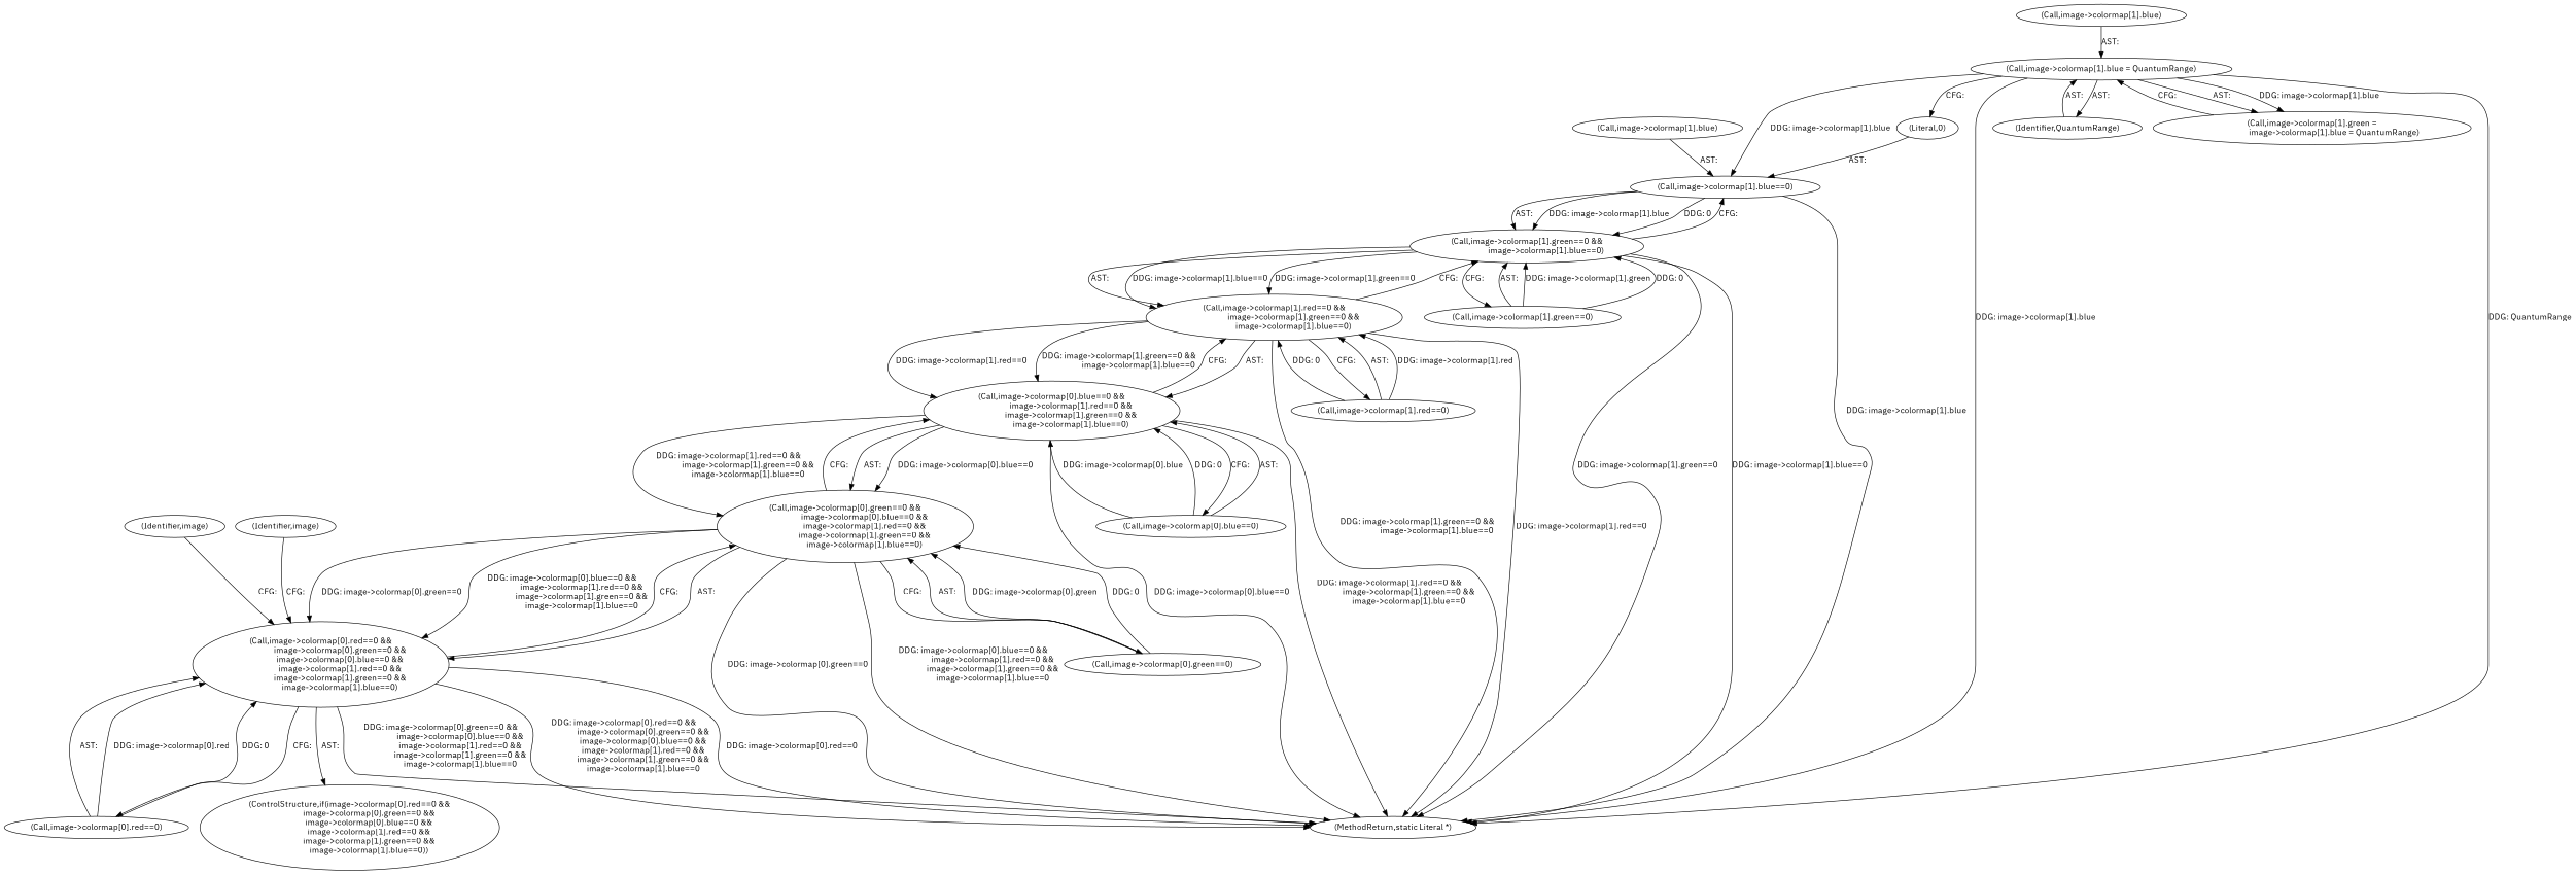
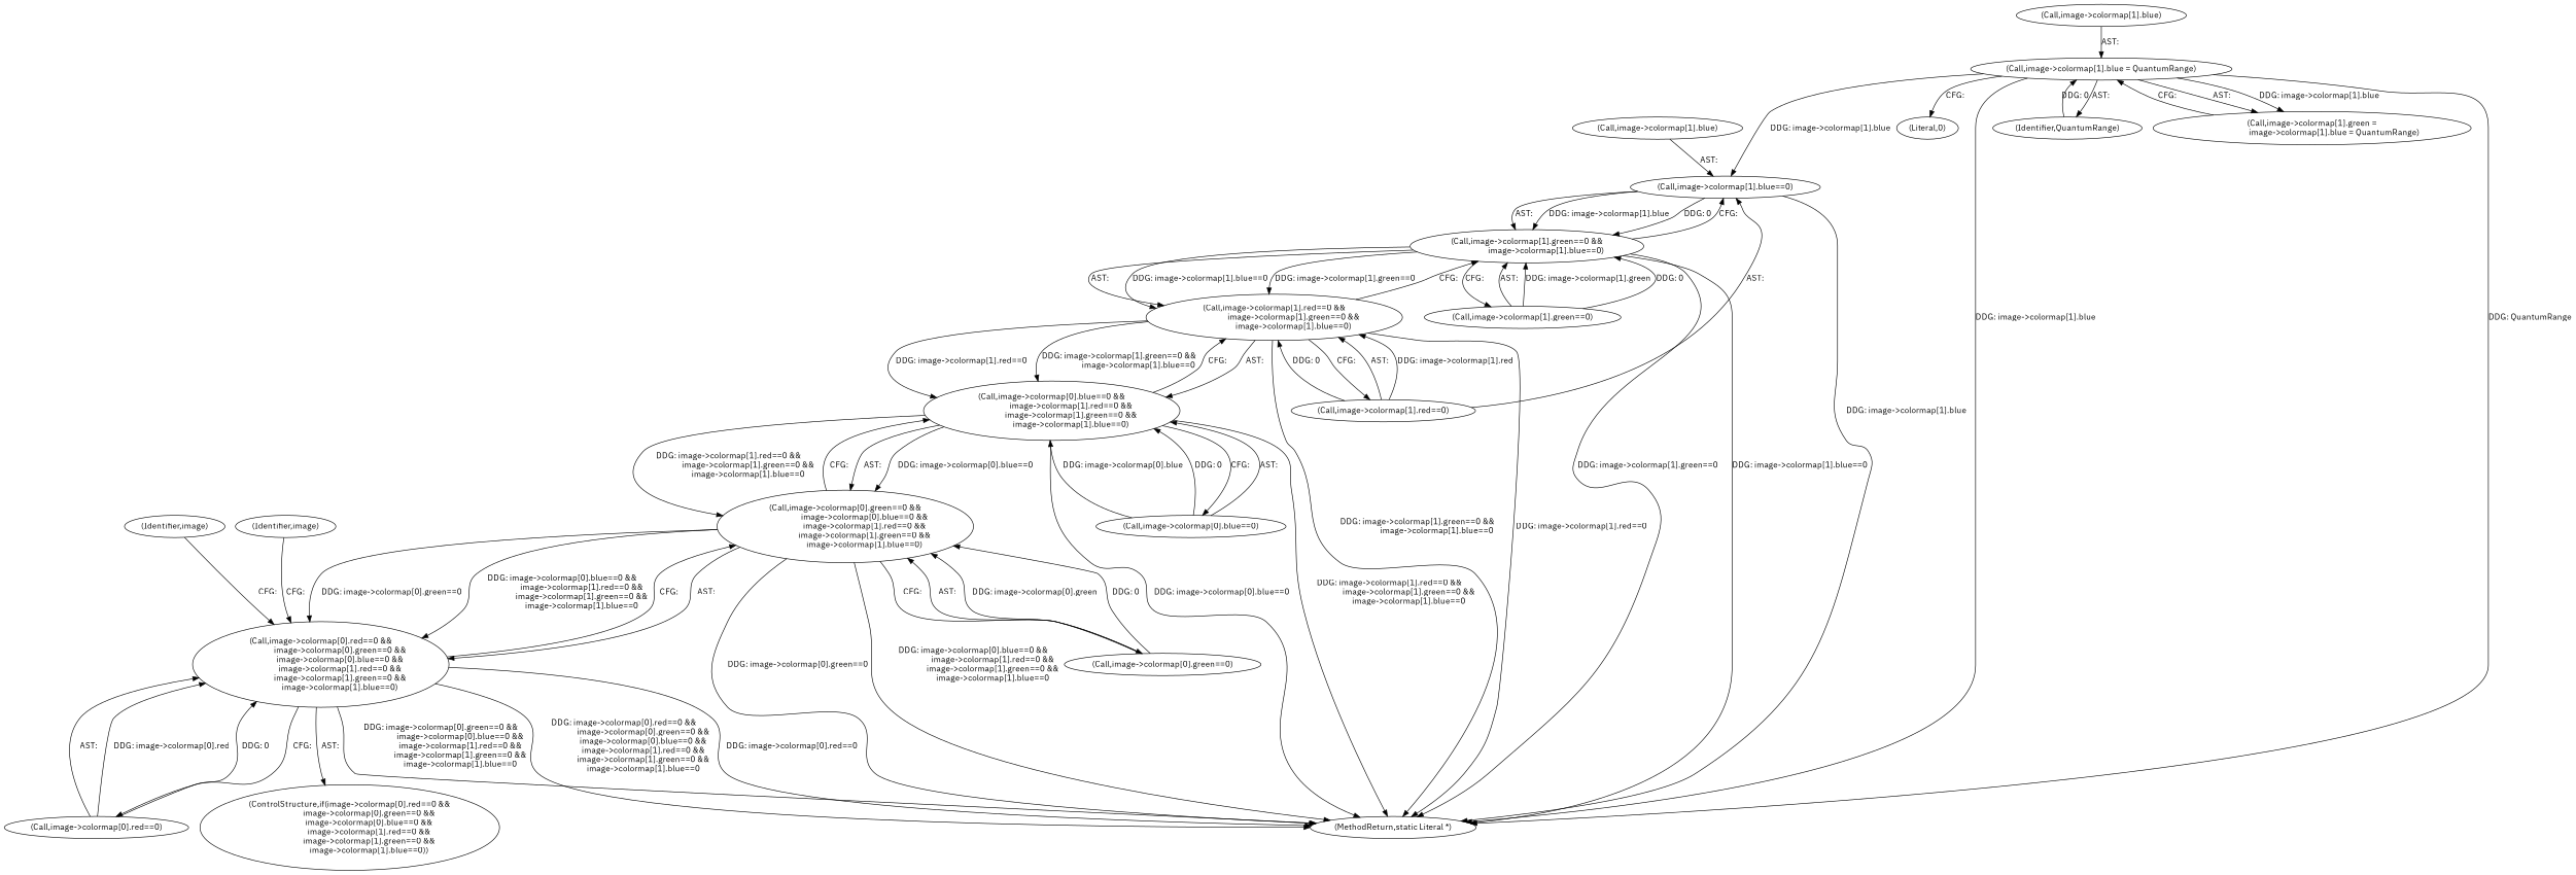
  digraph {
    fontname="IBM Plex Sans"
    node [fontname="IBM Plex Sans"]
    edge [fontname="IBM Plex Sans"]
    n1 [label="(Call,image->colormap[1].blue==0)"]
    n2 [label="(Call,image->colormap[1].green==0 &&\n                     image->colormap[1].blue==0)"]
    n3 [label="(MethodReturn,static Literal *)"]
    n4 [label="(Call,image->colormap[1].red==0 &&\n                     image->colormap[1].green==0 &&\n                     image->colormap[1].blue==0)"]
    n5 [label="(Call,image->colormap[1].green==0)"]
    n6 [label="(Literal,0)"]
    n7 [label="(Call,image->colormap[1].blue = QuantumRange)"]
    n8 [label="(Identifier,QuantumRange)"]
    n9 [label="(Call,image->colormap[1].green =\n                        image->colormap[1].blue = QuantumRange)"]
    n10 [label="(Call,image->colormap[0].blue==0 &&\n                     image->colormap[1].red==0 &&\n                     image->colormap[1].green==0 &&\n                     image->colormap[1].blue==0)"]
    n11 [label="(Call,image->colormap[1].red==0)"]
    n12 [label="(Call,image->colormap[0].green==0 &&\n                     image->colormap[0].blue==0 &&\n                     image->colormap[1].red==0 &&\n                     image->colormap[1].green==0 &&\n                     image->colormap[1].blue==0)"]
    n13 [label="(Call,image->colormap[0].blue==0)"]
    n14 [label="(Call,image->colormap[0].red==0 &&\n                     image->colormap[0].green==0 &&\n                     image->colormap[0].blue==0 &&\n                     image->colormap[1].red==0 &&\n                     image->colormap[1].green==0 &&\n                     image->colormap[1].blue==0)"]
    n15 [label="(Call,image->colormap[0].green==0)"]
    n16 [label="(Call,image->colormap[0].red==0)"]
    n17 [label="(ControlStructure,if(image->colormap[0].red==0 &&\n                     image->colormap[0].green==0 &&\n                     image->colormap[0].blue==0 &&\n                     image->colormap[1].red==0 &&\n                     image->colormap[1].green==0 &&\n                     image->colormap[1].blue==0))"]
    n18 [label="(Identifier,image)"]
    n19 [label="(Call,image->colormap[1].blue)"]
    n20 [label="(Identifier,image)"]
    n21 [label="(Call,image->colormap[1].blue)"]
    n1 -> n2 [label="AST: "]
    n1 -> n2 [label="DDG: image->colormap[1].blue"]
    n1 -> n2 [label="DDG: 0"]
    n1 -> n3 [label="DDG: image->colormap[1].blue"]
    n2 -> n1 [label="CFG: "]
    n2 -> n3 [label="DDG: image->colormap[1].green==0"]
    n2 -> n3 [label="DDG: image->colormap[1].blue==0"]
    n2 -> n4 [label="AST: "]
    n2 -> n4 [label="DDG: image->colormap[1].green==0"]
    n2 -> n4 [label="DDG: image->colormap[1].blue==0"]
    n2 -> n5 [label="CFG: "]
    n4 -> n2 [label="CFG: "]
    n4 -> n3 [label="DDG: image->colormap[1].green==0 &&\n                     image->colormap[1].blue==0"]
    n4 -> n3 [label="DDG: image->colormap[1].red==0"]
    n4 -> n10 [label="AST: "]
    n4 -> n10 [label="DDG: image->colormap[1].red==0"]
    n4 -> n10 [label="DDG: image->colormap[1].green==0 &&\n                     image->colormap[1].blue==0"]
    n4 -> n11 [label="CFG: "]
    n5 -> n2 [label="AST: "]
    n5 -> n2 [label="DDG: image->colormap[1].green"]
    n5 -> n2 [label="DDG: 0"]
-   n6 -> n1 [label="AST: "]
+   n11 -> n1 [label="AST: "]
    n7 -> n1 [label="DDG: image->colormap[1].blue"]
    n7 -> n3 [label="DDG: image->colormap[1].blue"]
    n7 -> n3 [label="DDG: QuantumRange"]
    n7 -> n6 [label="CFG: "]
    n7 -> n8 [label="AST: "]
    n7 -> n9 [label="AST: "]
    n7 -> n9 [label="DDG: image->colormap[1].blue"]
-   n8 -> n7 [label="AST: "]
+   n8 -> n7 [label="DDG: 0"]
    n9 -> n7 [label="CFG: "]
    n10 -> n3 [label="DDG: image->colormap[0].blue==0"]
    n10 -> n3 [label="DDG: image->colormap[1].red==0 &&\n                     image->colormap[1].green==0 &&\n                     image->colormap[1].blue==0"]
    n10 -> n4 [label="CFG: "]
    n10 -> n12 [label="AST: "]
    n10 -> n12 [label="DDG: image->colormap[0].blue==0"]
    n10 -> n12 [label="DDG: image->colormap[1].red==0 &&\n                     image->colormap[1].green==0 &&\n                     image->colormap[1].blue==0"]
    n10 -> n13 [label="CFG: "]
    n11 -> n4 [label="AST: "]
    n11 -> n4 [label="DDG: image->colormap[1].red"]
    n11 -> n4 [label="DDG: 0"]
    n12 -> n3 [label="DDG: image->colormap[0].green==0"]
    n12 -> n3 [label="DDG: image->colormap[0].blue==0 &&\n                     image->colormap[1].red==0 &&\n                     image->colormap[1].green==0 &&\n                     image->colormap[1].blue==0"]
    n12 -> n10 [label="CFG: "]
    n12 -> n14 [label="AST: "]
    n12 -> n14 [label="DDG: image->colormap[0].green==0"]
    n12 -> n14 [label="DDG: image->colormap[0].blue==0 &&\n                     image->colormap[1].red==0 &&\n                     image->colormap[1].green==0 &&\n                     image->colormap[1].blue==0"]
    n12 -> n15 [label="CFG: "]
    n13 -> n10 [label="AST: "]
    n13 -> n10 [label="DDG: image->colormap[0].blue"]
    n13 -> n10 [label="DDG: 0"]
    n14 -> n3 [label="DDG: image->colormap[0].red==0"]
    n14 -> n3 [label="DDG: image->colormap[0].green==0 &&\n                     image->colormap[0].blue==0 &&\n                     image->colormap[1].red==0 &&\n                     image->colormap[1].green==0 &&\n                     image->colormap[1].blue==0"]
    n14 -> n3 [label="DDG: image->colormap[0].red==0 &&\n                     image->colormap[0].green==0 &&\n                     image->colormap[0].blue==0 &&\n                     image->colormap[1].red==0 &&\n                     image->colormap[1].green==0 &&\n                     image->colormap[1].blue==0"]
    n14 -> n12 [label="CFG: "]
    n14 -> n16 [label="CFG: "]
    n14 -> n17 [label="AST: "]
    n15 -> n12 [label="AST: "]
    n15 -> n12 [label="DDG: image->colormap[0].green"]
    n15 -> n12 [label="DDG: 0"]
    n16 -> n14 [label="AST: "]
    n16 -> n14 [label="DDG: image->colormap[0].red"]
    n16 -> n14 [label="DDG: 0"]
    n18 -> n14 [label="CFG: "]
    n19 -> n1 [label="AST: "]
    n20 -> n14 [label="CFG: "]
    n21 -> n7 [label="AST: "]
  }
